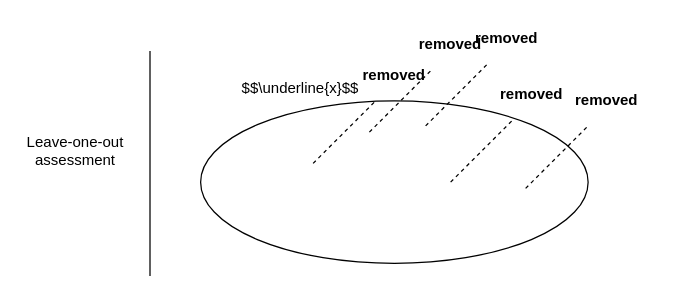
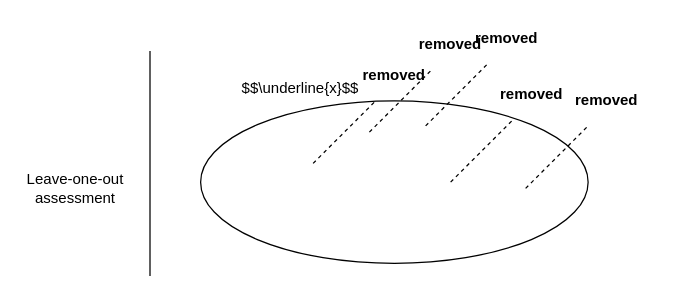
  <mxCell id="0" />
  <mxCell id="1" parent="0" />
  <mxCell id="2" value="" style="strokeWidth=1;html=1;shape=mxgraph.flowchart.start_1;whiteSpace=wrap;fillColor=none;strokeColor=#000000;" parent="1" vertex="1"><mxGeometry x="160" y="80" width="310" height="130" as="geometry" /></mxCell>
  <mxCell id="3" value="$$\underline{x}$$" style="text;html=1;strokeColor=none;fillColor=none;align=center;verticalAlign=middle;whiteSpace=wrap;rounded=0;" parent="1" vertex="1"><mxGeometry x="220" y="60" width="40" height="20" as="geometry" /></mxCell>
  <mxCell id="4" value="&lt;b&gt;removed&lt;/b&gt;" style="text;html=1;strokeColor=none;fillColor=none;align=center;verticalAlign=middle;whiteSpace=wrap;rounded=0;" vertex="1" parent="1"><mxGeometry x="440" y="70" width="90" height="20" as="geometry" /></mxCell>
  <mxCell id="5" value="" style="endArrow=none;dashed=1;html=1;" edge="1" parent="1"><mxGeometry width="50" height="50" relative="1" as="geometry"><mxPoint x="420" y="150" as="sourcePoint" /><mxPoint x="470" y="100" as="targetPoint" /></mxGeometry></mxCell>
  <mxCell id="6" value="&lt;b&gt;removed&lt;/b&gt;" style="text;html=1;strokeColor=none;fillColor=none;align=center;verticalAlign=middle;whiteSpace=wrap;rounded=0;" vertex="1" parent="1"><mxGeometry x="270" y="50" width="90" height="20" as="geometry" /></mxCell>
  <mxCell id="7" value="" style="endArrow=none;dashed=1;html=1;" edge="1" parent="1"><mxGeometry width="50" height="50" relative="1" as="geometry"><mxPoint x="250" y="130" as="sourcePoint" /><mxPoint x="300" y="80" as="targetPoint" /></mxGeometry></mxCell>
  <mxCell id="8" value="&lt;b&gt;removed&lt;/b&gt;" style="text;html=1;strokeColor=none;fillColor=none;align=center;verticalAlign=middle;whiteSpace=wrap;rounded=0;" vertex="1" parent="1"><mxGeometry x="360" y="20" width="90" height="20" as="geometry" /></mxCell>
  <mxCell id="9" value="" style="endArrow=none;dashed=1;html=1;" edge="1" parent="1"><mxGeometry width="50" height="50" relative="1" as="geometry"><mxPoint x="340" y="100" as="sourcePoint" /><mxPoint x="390" y="50" as="targetPoint" /></mxGeometry></mxCell>
  <mxCell id="10" value="&lt;b&gt;removed&lt;/b&gt;" style="text;html=1;strokeColor=none;fillColor=none;align=center;verticalAlign=middle;whiteSpace=wrap;rounded=0;" vertex="1" parent="1"><mxGeometry x="380" y="65" width="90" height="20" as="geometry" /></mxCell>
  <mxCell id="11" value="" style="endArrow=none;dashed=1;html=1;" edge="1" parent="1"><mxGeometry width="50" height="50" relative="1" as="geometry"><mxPoint x="360" y="145" as="sourcePoint" /><mxPoint x="410" y="95" as="targetPoint" /></mxGeometry></mxCell>
  <mxCell id="12" value="&lt;b&gt;removed&lt;/b&gt;" style="text;html=1;strokeColor=none;fillColor=none;align=center;verticalAlign=middle;whiteSpace=wrap;rounded=0;" vertex="1" parent="1"><mxGeometry x="315" y="25" width="90" height="20" as="geometry" /></mxCell>
  <mxCell id="13" value="" style="endArrow=none;dashed=1;html=1;" edge="1" parent="1"><mxGeometry width="50" height="50" relative="1" as="geometry"><mxPoint x="295" y="105" as="sourcePoint" /><mxPoint x="345" y="55" as="targetPoint" /></mxGeometry></mxCell>
  <mxCell id="14" value="" style="endArrow=none;html=1;" edge="1" parent="1"><mxGeometry width="50" height="50" relative="1" as="geometry"><mxPoint x="119.5" y="220" as="sourcePoint" /><mxPoint x="119.5" y="40" as="targetPoint" /></mxGeometry></mxCell>
- <mxCell id="15" value="Leave-one-out assessment" style="text;html=1;strokeColor=none;fillColor=none;align=center;verticalAlign=middle;whiteSpace=wrap;rounded=0;" vertex="1" parent="1"><mxGeometry x="20" y="110" width="80" height="20" as="geometry" /></mxCell>
+ <mxCell id="15" value="Leave-one-out assessment" style="text;html=1;strokeColor=none;fillColor=none;align=center;verticalAlign=middle;whiteSpace=wrap;rounded=0;" vertex="1" parent="1"><mxGeometry x="20" y="140" width="80" height="20" as="geometry" /></mxCell>
